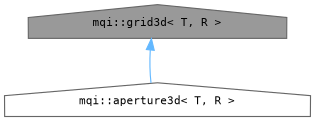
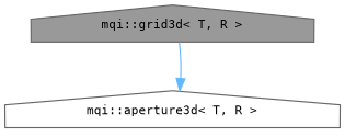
  digraph {
    fontname="DejaVu Sans Mono"
    node [color=gray40 fontname="DejaVu Sans Mono" fontsize=10 shape=house style=filled]
    n1 [fillcolor=grey60 fontcolor=black height=0.2 label="mqi::grid3d\< T, R \>" width=0.4]
    n2 [fillcolor=white height=0.2 label="mqi::aperture3d\< T, R \>" width=0.4]
-   n1 -> n2 [color=steelblue1 dir=back fontname="DejaVu Sans Mono" fontsize=10 labelfontname=Helvetica labelfontsize=10 style=solid]
+   n2 -> n1 [color=steelblue1 dir=back fontname="DejaVu Sans Mono" fontsize=10 labelfontname=Helvetica labelfontsize=10 style=solid]
  }
